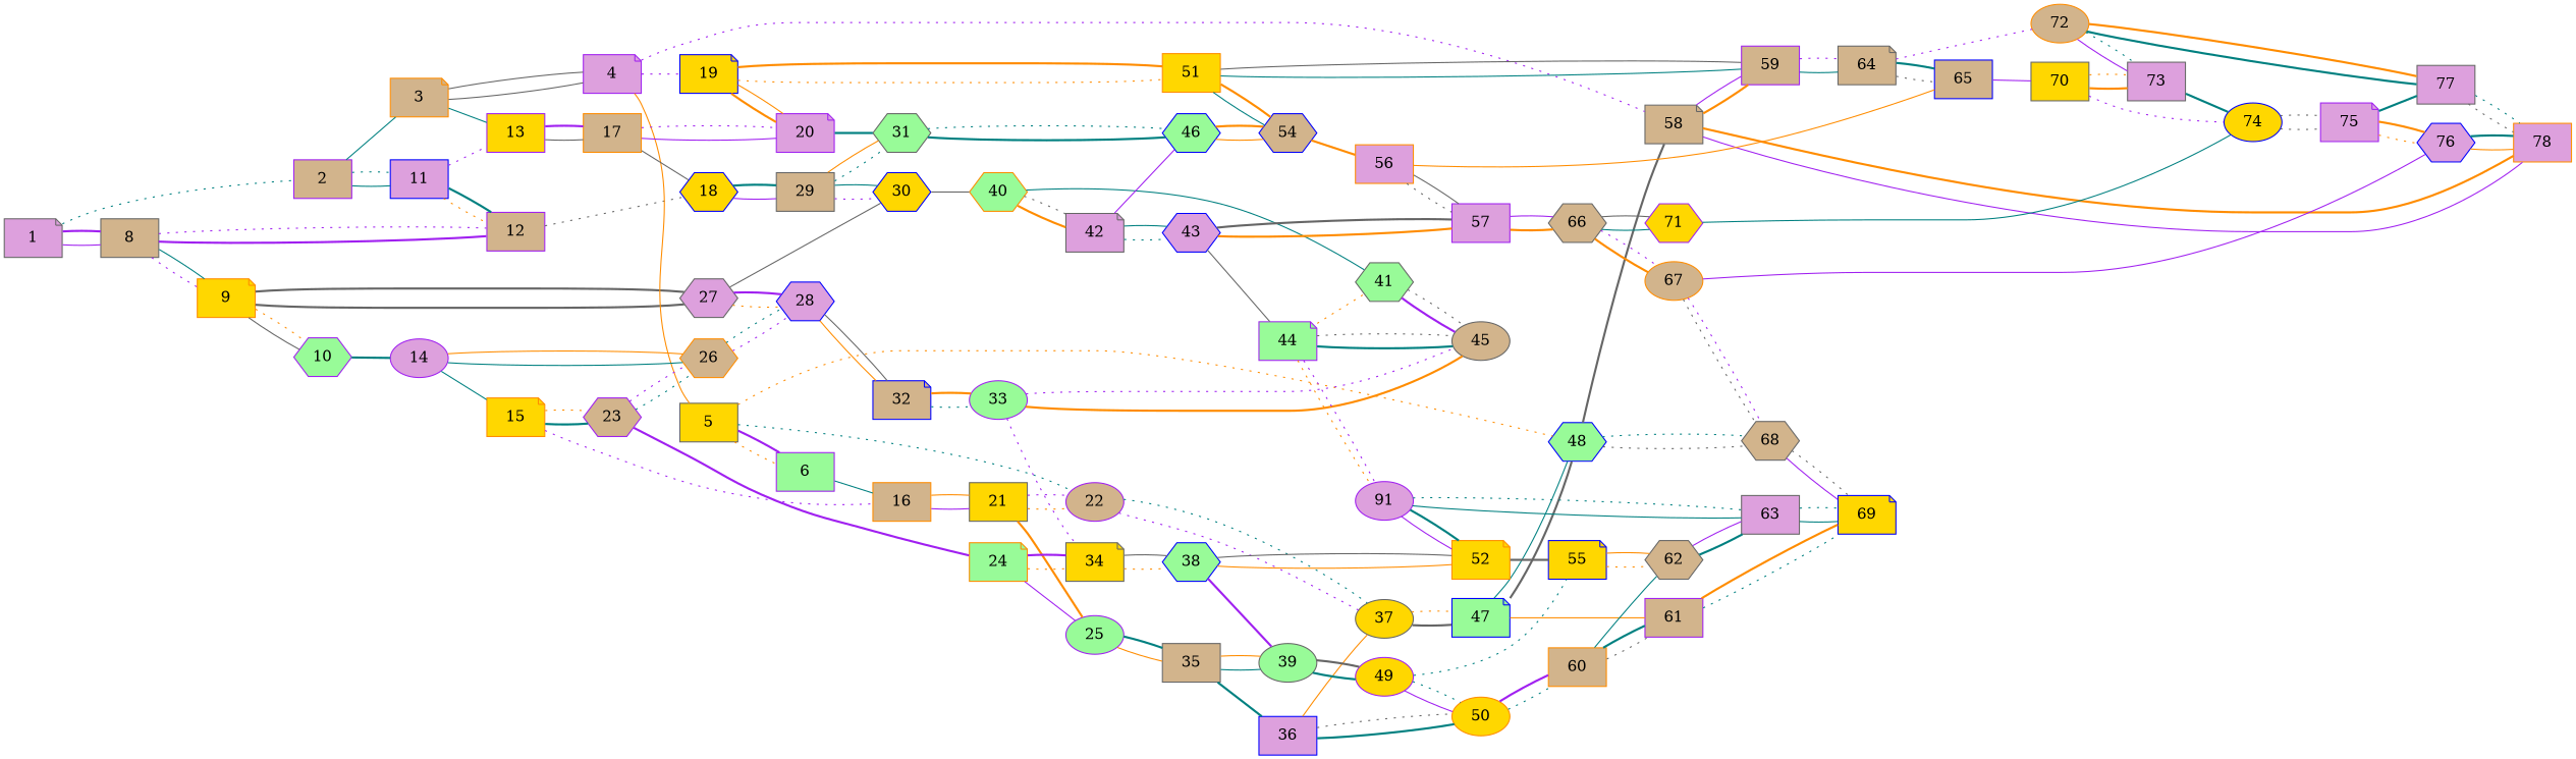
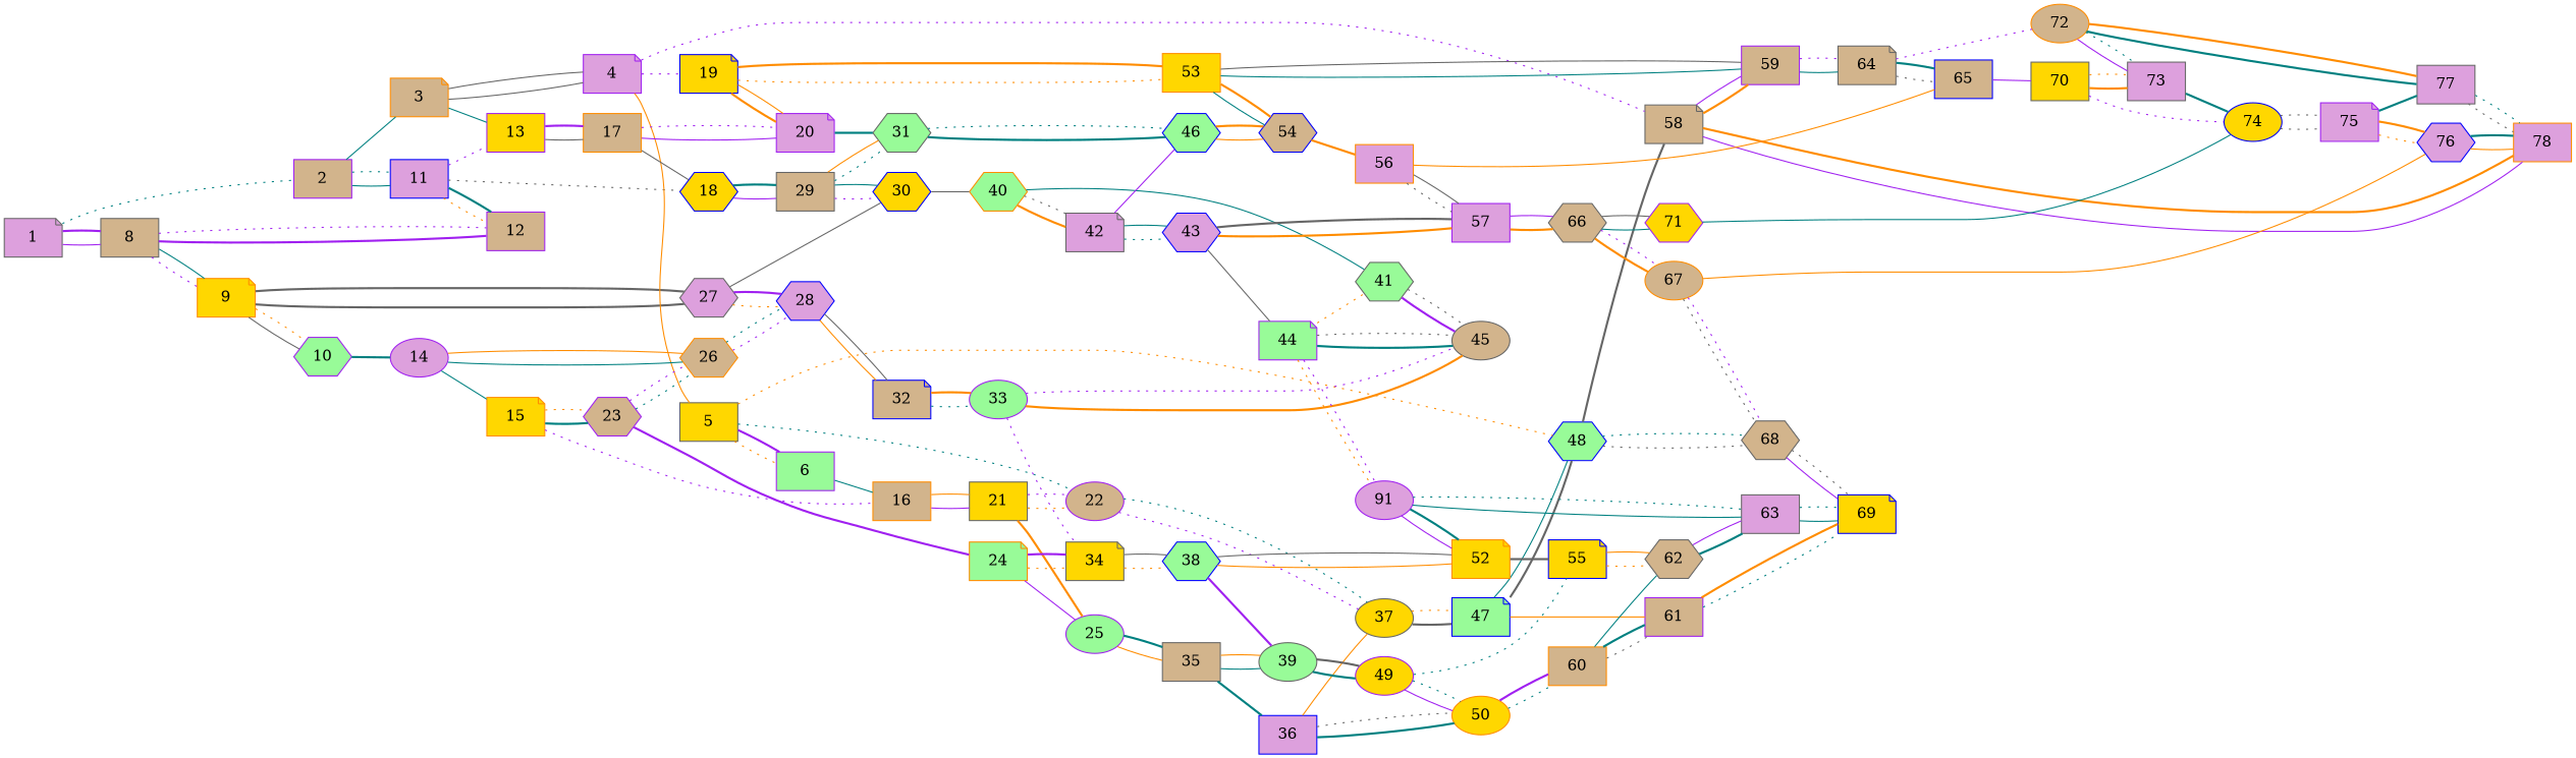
  graph {
    rankdir=LR
    node [color=gray40 fillcolor=tan shape=box style=filled]
    edge [color=teal style=dotted]
    1 [fillcolor=plum shape=note]
    2 [color=purple]
    8
    3 [color=darkorange shape=note]
    11 [color=blue fillcolor=plum]
    9 [color=darkorange fillcolor=gold shape=note]
    12 [color=purple]
    4 [color=purple fillcolor=plum shape=note]
    13 [color=purple fillcolor=gold]
    5 [fillcolor=gold]
    19 [color=blue fillcolor=gold shape=note]
    58 [shape=note]
    17 [color=darkorange]
    6 [color=purple fillcolor=palegreen]
    22 [color=purple shape=ellipse]
    48 [color=blue fillcolor=palegreen shape=hexagon]
    20 [color=purple fillcolor=plum shape=note]
-   53 [color=darkorange fillcolor=gold label=51]
+   53 [color=darkorange fillcolor=gold]
    59 [color=purple]
    78 [color=darkorange fillcolor=plum]
    16 [color=darkorange]
    37 [fillcolor=gold shape=ellipse]
    68 [shape=hexagon]
    21 [fillcolor=gold]
    10 [color=purple fillcolor=palegreen shape=hexagon]
    14 [color=purple fillcolor=plum shape=ellipse]
    27 [fillcolor=plum shape=hexagon]
    18 [color=blue fillcolor=gold shape=hexagon]
    28 [color=blue fillcolor=plum shape=hexagon]
    30 [color=blue fillcolor=gold shape=hexagon]
    15 [color=darkorange fillcolor=gold shape=note]
    26 [color=darkorange shape=hexagon]
    29
    23 [color=purple shape=hexagon]
    24 [color=darkorange fillcolor=palegreen shape=note]
    25 [color=purple fillcolor=palegreen shape=ellipse]
    31 [fillcolor=palegreen shape=hexagon]
    54 [color=blue shape=hexagon]
    46 [color=blue fillcolor=palegreen shape=hexagon]
    35
    47 [color=blue fillcolor=palegreen shape=note]
    34 [fillcolor=gold shape=note]
    38 [color=blue fillcolor=palegreen shape=hexagon]
    36 [color=blue fillcolor=plum]
    39 [fillcolor=palegreen shape=ellipse]
    32 [color=blue shape=note]
    40 [color=darkorange fillcolor=palegreen shape=hexagon]
    33 [color=purple fillcolor=palegreen shape=ellipse]
    41 [fillcolor=palegreen shape=hexagon]
    42 [fillcolor=plum shape=note]
    45 [shape=ellipse]
    52 [color=darkorange fillcolor=gold shape=note]
    50 [color=darkorange fillcolor=gold shape=ellipse]
    49 [color=purple fillcolor=gold shape=ellipse]
    60 [color=darkorange]
    61 [color=purple]
    55 [color=blue fillcolor=gold shape=note]
    43 [color=blue fillcolor=plum shape=hexagon]
    44 [color=purple fillcolor=palegreen shape=note]
    57 [color=purple fillcolor=plum]
    n61 [color=purple fillcolor=plum label=91 shape=ellipse]
    66 [shape=hexagon]
    63 [fillcolor=plum]
    56 [color=darkorange fillcolor=plum]
    69 [color=blue fillcolor=gold shape=note]
    62 [shape=hexagon]
    64 [shape=note]
    65 [color=blue]
    70 [fillcolor=gold]
    67 [color=darkorange shape=ellipse]
    71 [color=purple fillcolor=gold shape=hexagon]
    72 [color=darkorange shape=ellipse]
    73 [fillcolor=plum]
    77 [fillcolor=plum]
    74 [color=blue fillcolor=gold shape=ellipse]
    76 [color=blue fillcolor=plum shape=hexagon]
    75 [color=purple fillcolor=plum shape=note]
    1 -- 2
    1 -- 8 [color=purple style=solid]
    1 -- 8 [color=purple style=bold]
    2 -- 3 [style=solid]
    2 -- 11 [style=solid]
    2 -- 11
    8 -- 9 [color=purple]
    8 -- 9 [style=solid]
    8 -- 12 [color=purple style=bold]
    8 -- 12 [color=purple]
    3 -- 4 [color=gray40 style=solid]
    3 -- 4 [color=gray40 style=solid]
    3 -- 13 [style=solid]
    11 -- 12 [color=darkorange]
    11 -- 12 [style=bold]
    11 -- 13 [color=purple]
    9 -- 10 [color=gray40 style=solid]
    9 -- 10 [color=darkorange]
    9 -- 27 [color=gray40 style=bold]
    9 -- 27 [color=gray40 style=bold]
-   12 -- 18 [color=gray40]
+   11 -- 18 [color=gray40]
    4 -- 5 [color=darkorange style=solid]
    4 -- 19 [color=purple]
    4 -- 58 [color=purple]
    13 -- 17 [color=gray40 style=solid]
    13 -- 17 [color=purple style=bold]
    5 -- 6 [color=darkorange]
    5 -- 6 [color=purple style=bold]
    5 -- 22
    5 -- 48 [color=darkorange]
    19 -- 20 [color=darkorange style=bold]
    19 -- 20 [color=darkorange style=solid]
    19 -- 53 [color=darkorange]
    19 -- 53 [color=darkorange style=bold]
    58 -- 59 [color=darkorange style=bold]
    58 -- 59 [color=purple style=solid]
    58 -- 78 [color=purple style=solid]
    58 -- 78 [color=darkorange style=bold]
    17 -- 20 [color=purple style=solid]
    17 -- 20 [color=purple]
    17 -- 18 [color=gray40 style=solid]
    6 -- 16 [style=solid]
    22 -- 37 [color=purple]
    22 -- 37
    48 -- 58 [color=gray40 style=bold]
    48 -- 68 [color=gray40]
    48 -- 68
    20 -- 31 [style=bold]
    53 -- 59 [style=solid]
    53 -- 59 [color=gray40 style=solid]
    53 -- 54 [style=solid]
    53 -- 54 [color=darkorange style=bold]
    59 -- 64 [style=solid]
    59 -- 64 [color=purple]
    16 -- 21 [color=purple style=solid]
    16 -- 21 [color=darkorange style=solid]
    37 -- 47 [color=gray40 style=bold]
    37 -- 47 [color=darkorange]
    68 -- 69 [color=purple style=solid]
    68 -- 69 [color=gray40]
    21 -- 22 [color=darkorange]
    21 -- 22 [color=purple]
    21 -- 25 [color=darkorange style=bold]
    10 -- 14 [style=bold]
    14 -- 15 [style=solid]
    14 -- 26 [style=solid]
    14 -- 26 [color=darkorange style=solid]
    27 -- 28 [color=darkorange]
    27 -- 28 [color=purple style=bold]
    27 -- 30 [color=gray40 style=solid]
    18 -- 29 [color=purple style=solid]
    18 -- 29 [style=bold]
    28 -- 32 [color=darkorange style=solid]
    28 -- 32 [color=gray40 style=solid]
    30 -- 40 [color=gray40 style=solid]
    15 -- 16 [color=purple]
    15 -- 23 [style=bold]
    15 -- 23 [color=darkorange]
    26 -- 28 [color=purple]
    26 -- 28
    29 -- 30 [color=purple]
    29 -- 30 [style=solid]
    29 -- 31
    29 -- 31 [color=darkorange style=solid]
    23 -- 26
    23 -- 26 [color=purple]
    23 -- 24 [color=purple style=bold]
    24 -- 25 [color=purple style=solid]
    24 -- 34 [color=darkorange]
    24 -- 34 [color=purple style=bold]
    25 -- 35 [color=darkorange style=solid]
    25 -- 35 [style=bold]
    31 -- 46 [style=bold]
    31 -- 46
    54 -- 56 [color=darkorange style=bold]
    46 -- 54 [color=darkorange style=solid]
    46 -- 54 [color=darkorange style=bold]
    35 -- 36 [style=bold]
    35 -- 39 [style=solid]
    35 -- 39 [color=darkorange style=solid]
    47 -- 48 [color=gray40 style=bold]
    47 -- 48 [style=solid]
    47 -- 61 [color=darkorange style=solid]
    34 -- 38 [color=darkorange]
    34 -- 38 [color=gray40 style=solid]
    38 -- 39 [color=purple style=bold]
    38 -- 52 [color=darkorange style=solid]
    38 -- 52 [color=gray40 style=solid]
    36 -- 37 [color=darkorange style=solid]
    36 -- 50 [style=bold]
    36 -- 50 [color=gray40]
    39 -- 49 [style=bold]
    39 -- 49 [color=gray40 style=bold]
    32 -- 33
    32 -- 33 [color=darkorange style=bold]
    40 -- 41 [style=solid]
    40 -- 42 [color=darkorange style=bold]
    40 -- 42 [color=gray40]
    33 -- 34 [color=purple]
    33 -- 45 [color=darkorange style=bold]
    33 -- 45 [color=purple]
    41 -- 45 [color=purple style=bold]
    41 -- 45 [color=gray40]
    42 -- 46 [color=purple style=solid]
    42 -- 43
    42 -- 43 [style=solid]
    52 -- 55 [color=gray40 style=bold]
    50 -- 60
    50 -- 60 [color=purple style=bold]
    49 -- 50 [color=purple style=solid]
    49 -- 50
    49 -- 55
    60 -- 61 [color=gray40]
    60 -- 61 [style=bold]
    60 -- 62 [style=solid]
    61 -- 69
    61 -- 69 [color=darkorange style=bold]
    55 -- 62 [color=darkorange]
    55 -- 62 [color=darkorange style=solid]
    43 -- 44 [color=gray40 style=solid]
    43 -- 57 [color=darkorange style=bold]
    43 -- 57 [color=gray40 style=bold]
    44 -- 41 [color=darkorange]
    44 -- 45 [style=bold]
    44 -- 45 [color=gray40]
    44 -- n61 [color=darkorange]
    44 -- n61 [color=purple]
    57 -- 66 [color=darkorange style=bold]
    57 -- 66 [color=purple style=solid]
    n61 -- 52 [color=purple style=solid]
    n61 -- 52 [style=bold]
    n61 -- 63 [style=solid]
    n61 -- 63
    66 -- 67 [color=darkorange style=bold]
    66 -- 67 [color=purple]
    66 -- 71 [style=solid]
    66 -- 71 [color=gray40 style=solid]
    63 -- 69 [style=solid]
    63 -- 69
    56 -- 57 [color=gray40]
    56 -- 57 [color=gray40 style=solid]
    56 -- 65 [color=darkorange style=solid]
    62 -- 63 [style=bold]
    62 -- 63 [color=purple style=solid]
    64 -- 65 [color=gray40]
    64 -- 65 [style=bold]
    64 -- 72 [color=purple]
    65 -- 70 [color=purple style=solid]
    70 -- 73 [color=darkorange style=bold]
    70 -- 73 [color=darkorange]
    70 -- 74 [color=purple]
    67 -- 68 [color=gray40]
    67 -- 68 [color=purple]
-   67 -- 76 [color=purple style=solid]
+   67 -- 76 [color=darkorange style=solid]
    71 -- 74 [style=solid]
    72 -- 73 [color=purple style=solid]
    72 -- 73
    72 -- 77 [style=bold]
    72 -- 77 [color=darkorange style=bold]
    73 -- 74 [style=bold]
    77 -- 78 [color=gray40]
    77 -- 78
    74 -- 75 [color=gray40]
    74 -- 75 [color=gray40]
    76 -- 78 [color=darkorange style=solid]
    76 -- 78 [style=bold]
    75 -- 77 [style=bold]
    75 -- 76 [color=darkorange]
    75 -- 76 [color=darkorange style=bold]
  }
